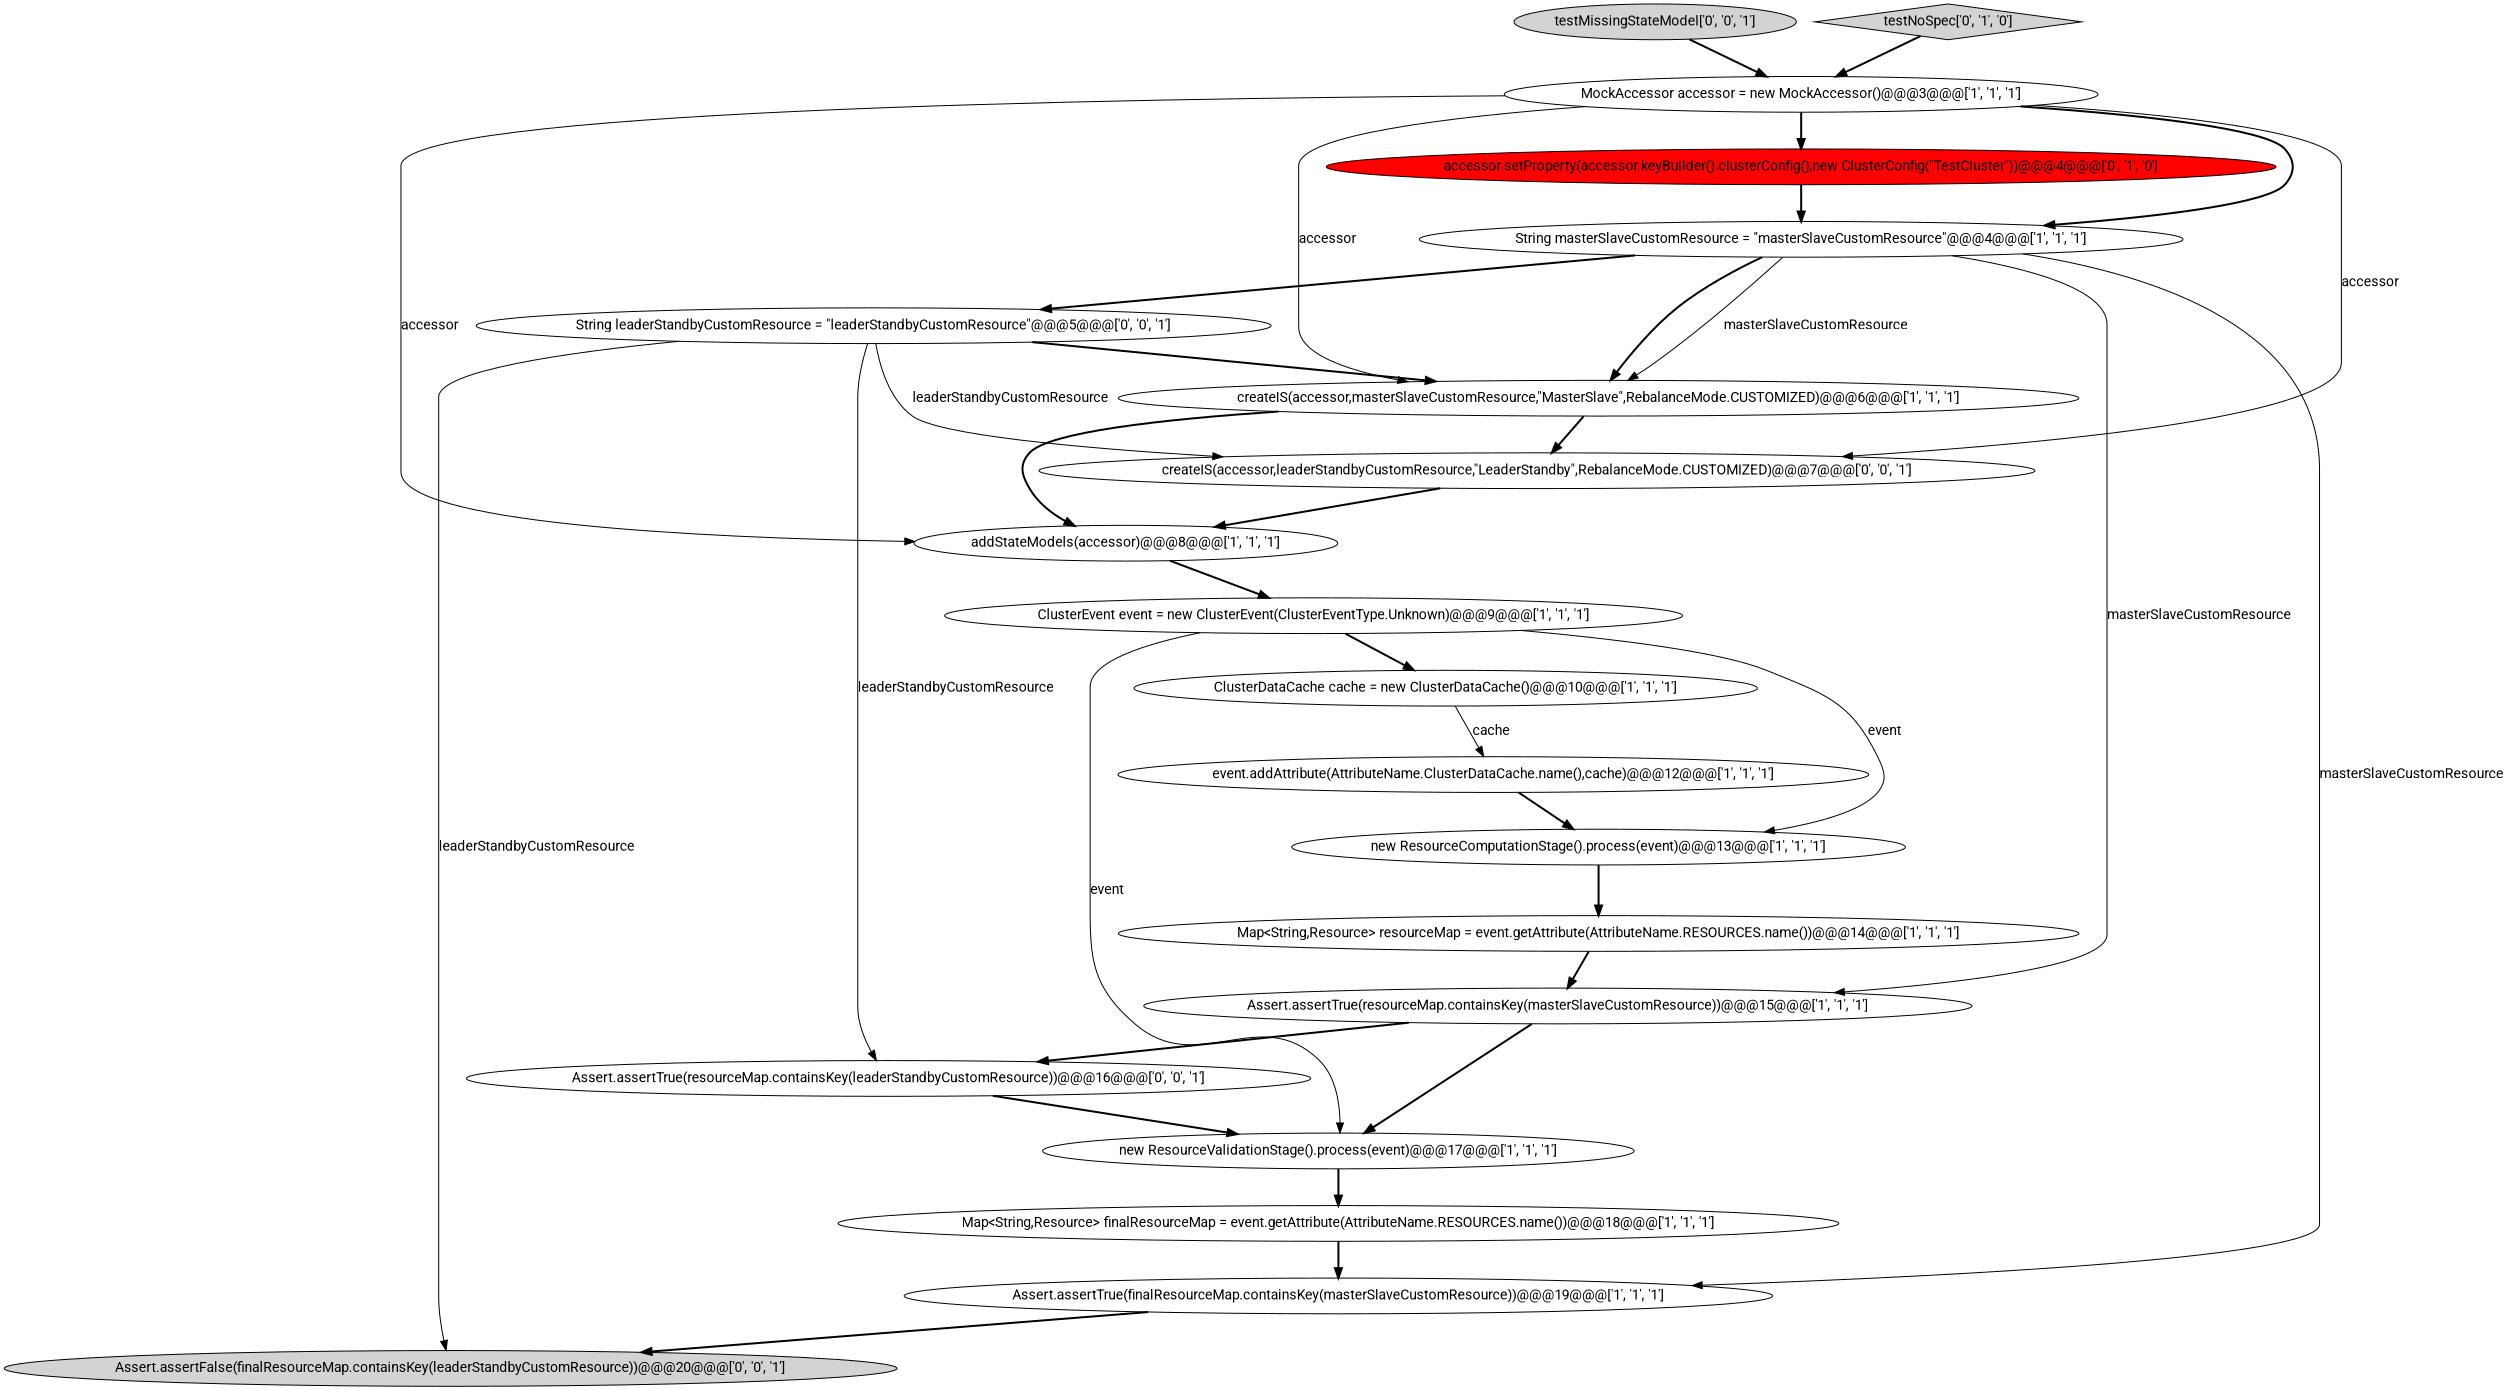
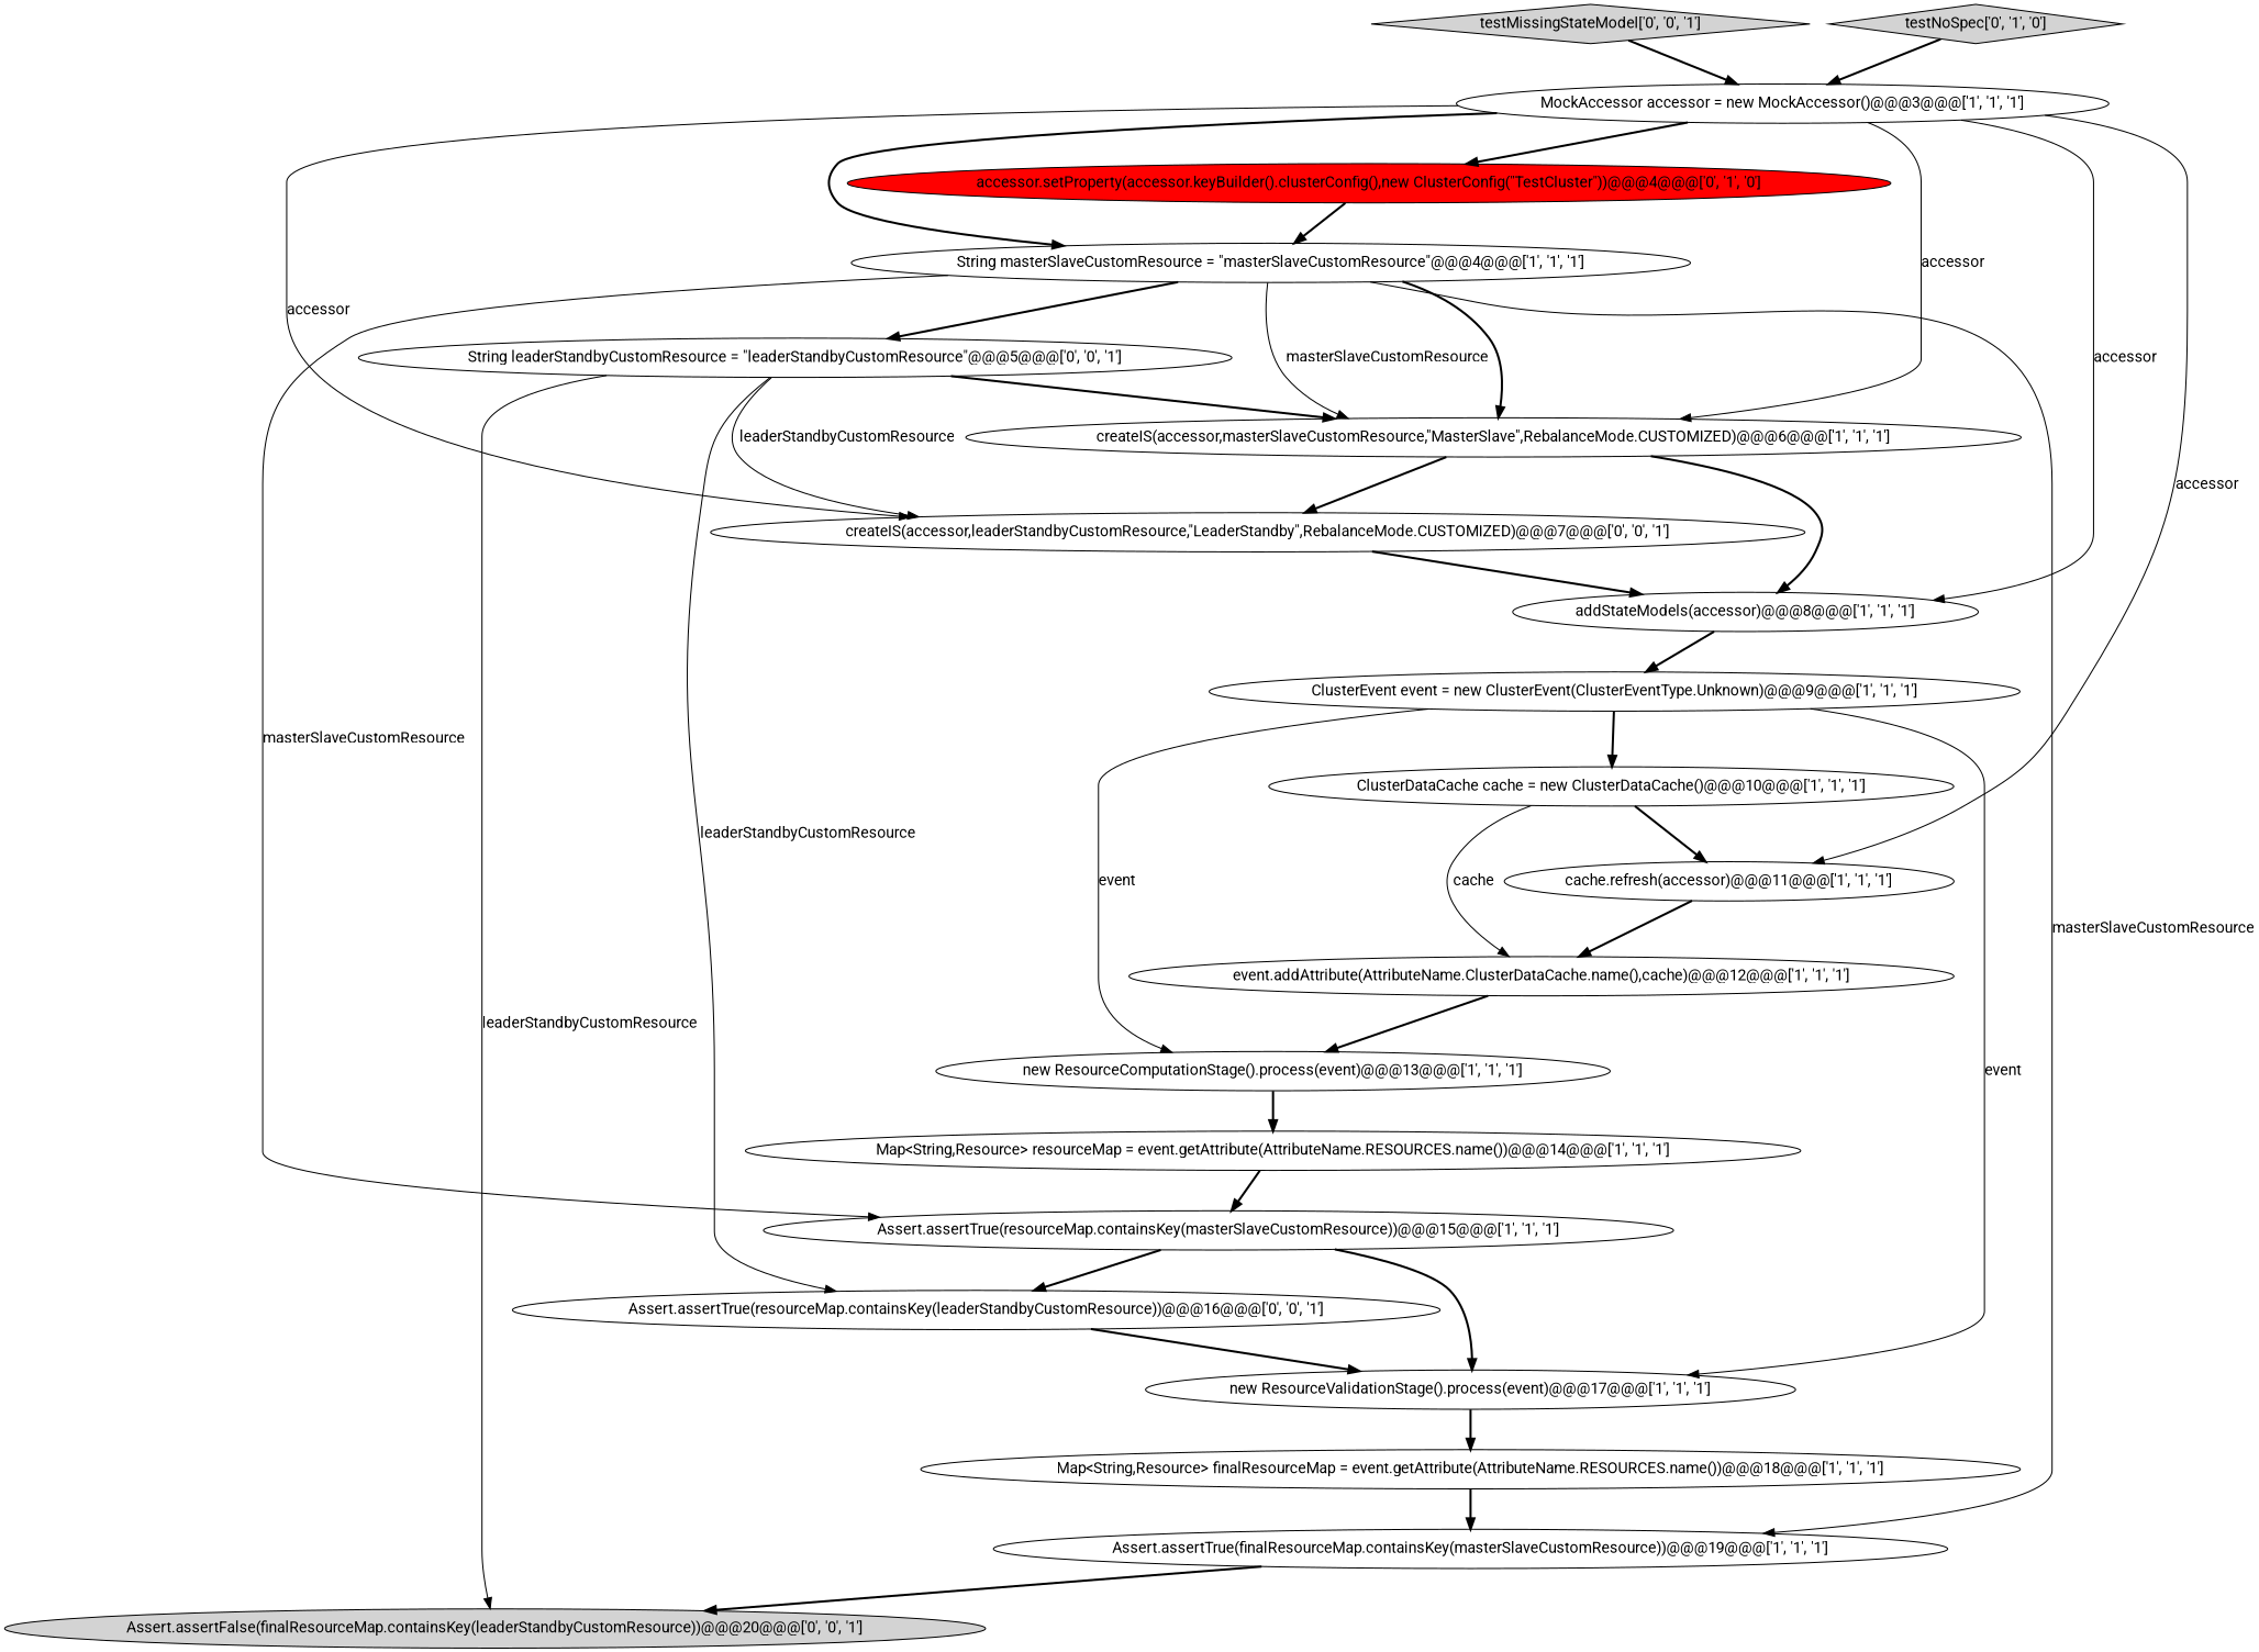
  digraph {
    fontname=Roboto
    node [fillcolor=white fontname=Roboto shape=ellipse style=filled]
    edge [fontname=Roboto style=bold]
    n1 [label="ClusterDataCache cache = new ClusterDataCache()@@@10@@@['1', '1', '1']"]
    n2 [label="event.addAttribute(AttributeName.ClusterDataCache.name(),cache)@@@12@@@['1', '1', '1']"]
+   n3 [label="cache.refresh(accessor)@@@11@@@['1', '1', '1']"]
    n4 [label="new ResourceComputationStage().process(event)@@@13@@@['1', '1', '1']"]
    n5 [label="addStateModels(accessor)@@@8@@@['1', '1', '1']"]
    n6 [label="ClusterEvent event = new ClusterEvent(ClusterEventType.Unknown)@@@9@@@['1', '1', '1']"]
    n7 [label="new ResourceValidationStage().process(event)@@@17@@@['1', '1', '1']"]
    n8 [fillcolor=lightgray label="Assert.assertFalse(finalResourceMap.containsKey(leaderStandbyCustomResource))@@@20@@@['0', '0', '1']"]
    n9 [label="String leaderStandbyCustomResource = \"leaderStandbyCustomResource\"@@@5@@@['0', '0', '1']"]
    n10 [label="Assert.assertTrue(resourceMap.containsKey(leaderStandbyCustomResource))@@@16@@@['0', '0', '1']"]
    n11 [label="createIS(accessor,leaderStandbyCustomResource,\"LeaderStandby\",RebalanceMode.CUSTOMIZED)@@@7@@@['0', '0', '1']"]
    n12 [label="createIS(accessor,masterSlaveCustomResource,\"MasterSlave\",RebalanceMode.CUSTOMIZED)@@@6@@@['1', '1', '1']"]
-   n13 [fillcolor=lightgray label="testMissingStateModel['0', '0', '1']"]
+   n13 [fillcolor=lightgray label="testMissingStateModel['0', '0', '1']" shape=diamond]
    n14 [label="MockAccessor accessor = new MockAccessor()@@@3@@@['1', '1', '1']"]
    n15 [fillcolor=red label="accessor.setProperty(accessor.keyBuilder().clusterConfig(),new ClusterConfig(\"TestCluster\"))@@@4@@@['0', '1', '0']"]
    n16 [label="String masterSlaveCustomResource = \"masterSlaveCustomResource\"@@@4@@@['1', '1', '1']"]
    n17 [label="Map<String,Resource> finalResourceMap = event.getAttribute(AttributeName.RESOURCES.name())@@@18@@@['1', '1', '1']"]
    n18 [label="Assert.assertTrue(resourceMap.containsKey(masterSlaveCustomResource))@@@15@@@['1', '1', '1']"]
    n19 [label="Map<String,Resource> resourceMap = event.getAttribute(AttributeName.RESOURCES.name())@@@14@@@['1', '1', '1']"]
    n20 [label="Assert.assertTrue(finalResourceMap.containsKey(masterSlaveCustomResource))@@@19@@@['1', '1', '1']"]
    n21 [fillcolor=lightgray label="testNoSpec['0', '1', '0']" shape=diamond]
    n1 -> n2 [label=cache style=solid]
+   n1 -> n3
    n2 -> n4
+   n3 -> n2
    n4 -> n19
    n5 -> n6
    n6 -> n1
    n6 -> n4 [label=event style=solid]
    n6 -> n7 [label=event style=solid]
    n7 -> n17
    n9 -> n8 [label=leaderStandbyCustomResource style=solid]
    n9 -> n10 [label=leaderStandbyCustomResource style=solid]
    n9 -> n11 [label=leaderStandbyCustomResource style=solid]
    n9 -> n12
    n10 -> n7
    n11 -> n5
    n12 -> n5
    n12 -> n11
    n13 -> n14
+   n14 -> n3 [label=accessor style=solid]
    n14 -> n5 [label=accessor style=solid]
    n14 -> n11 [label=accessor style=solid]
    n14 -> n12 [label=accessor style=solid]
    n14 -> n15
    n14 -> n16
    n15 -> n16
    n16 -> n9
    n16 -> n12 [label=masterSlaveCustomResource style=solid]
    n16 -> n12
    n16 -> n18 [label=masterSlaveCustomResource style=solid]
    n16 -> n20 [label=masterSlaveCustomResource style=solid]
    n17 -> n20
    n18 -> n7
    n18 -> n10
    n19 -> n18
    n20 -> n8
    n21 -> n14
  }
